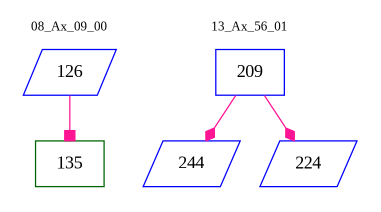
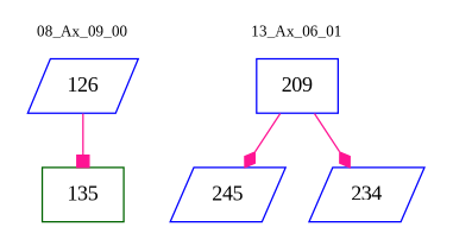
  digraph {
    fontname="Liberation Serif"
    node [color=blue fontname="Liberation Serif" shape=parallelogram]
    edge [arrowhead=diamond color=deeppink fontname="Liberation Serif"]
    n1 [label=126]
    n2 [color=darkgreen label=135 shape=box]
    n3 [label=209 shape=box]
-   n4 [label=244]
-   n5 [label=224]
+   n4 [label=245]
+   n5 [label=234]
    subgraph cluster_1 {
      color=white
      fontsize=10
      label="08_Ax_09_00"
      n1
      n2
    }
    subgraph cluster_2 {
      color=white
      fontsize=10
-     label="13_Ax_56_01"
+     label="13_Ax_06_01"
      n3
      n4
      n5
    }
    n1 -> n2 [arrowhead=box]
    n3 -> n4
    n3 -> n5
  }
